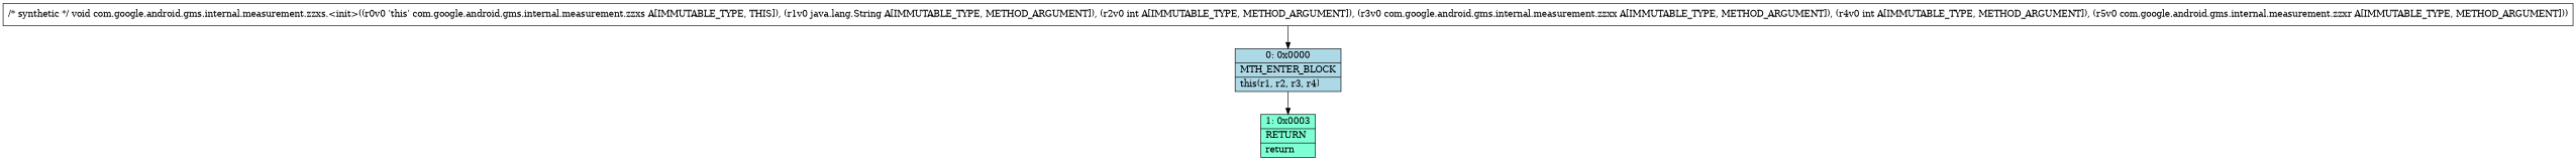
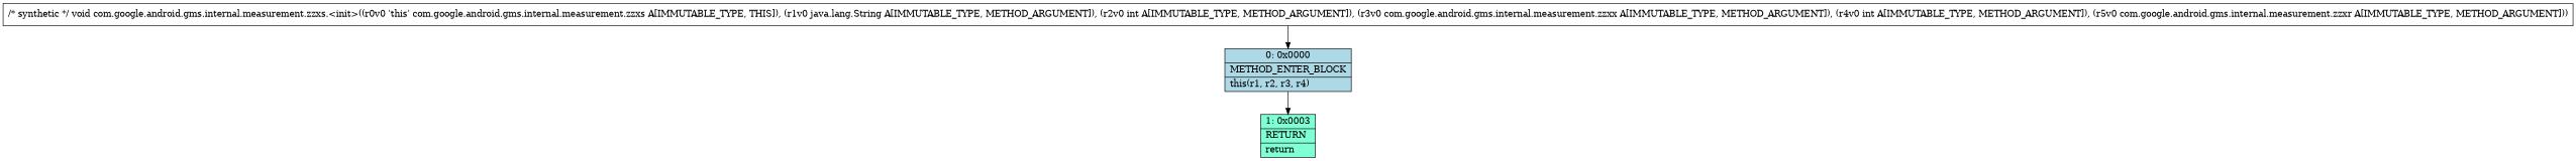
  digraph {
    node [shape=record style=filled]
-   n1 [label="{0\:\ 0x0000|MTH_ENTER_BLOCK\l|this(r1, r2, r3, r4)\l}" fillcolor=lightblue]
+   n1 [label="{0\:\ 0x0000|METHOD_ENTER_BLOCK\l|this(r1, r2, r3, r4)\l}" fillcolor=lightblue]
    n2 [label="{1\:\ 0x0003|RETURN\l|return\l}" fillcolor=aquamarine]
    n3 [label="{\/* synthetic *\/ void com.google.android.gms.internal.measurement.zzxs.\<init\>((r0v0 'this' com.google.android.gms.internal.measurement.zzxs A[IMMUTABLE_TYPE, THIS]), (r1v0 java.lang.String A[IMMUTABLE_TYPE, METHOD_ARGUMENT]), (r2v0 int A[IMMUTABLE_TYPE, METHOD_ARGUMENT]), (r3v0 com.google.android.gms.internal.measurement.zzxx A[IMMUTABLE_TYPE, METHOD_ARGUMENT]), (r4v0 int A[IMMUTABLE_TYPE, METHOD_ARGUMENT]), (r5v0 com.google.android.gms.internal.measurement.zzxr A[IMMUTABLE_TYPE, METHOD_ARGUMENT])) }" fillcolor=white]
    n1 -> n2
    n3 -> n1
  }
